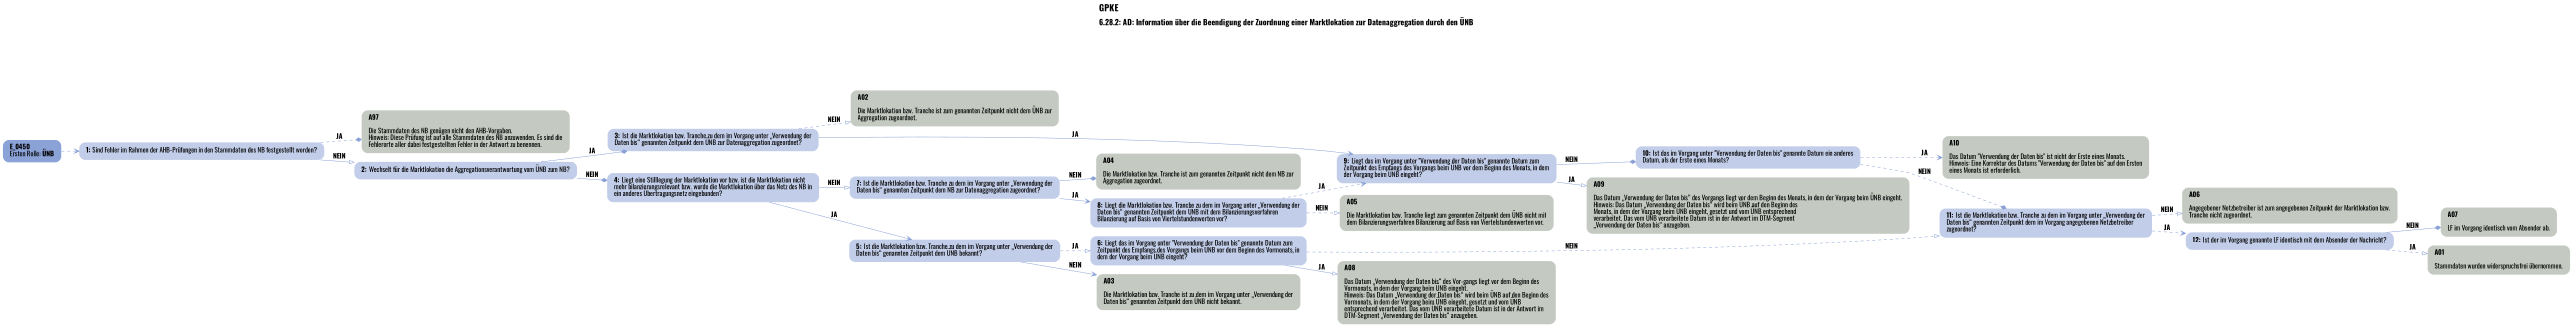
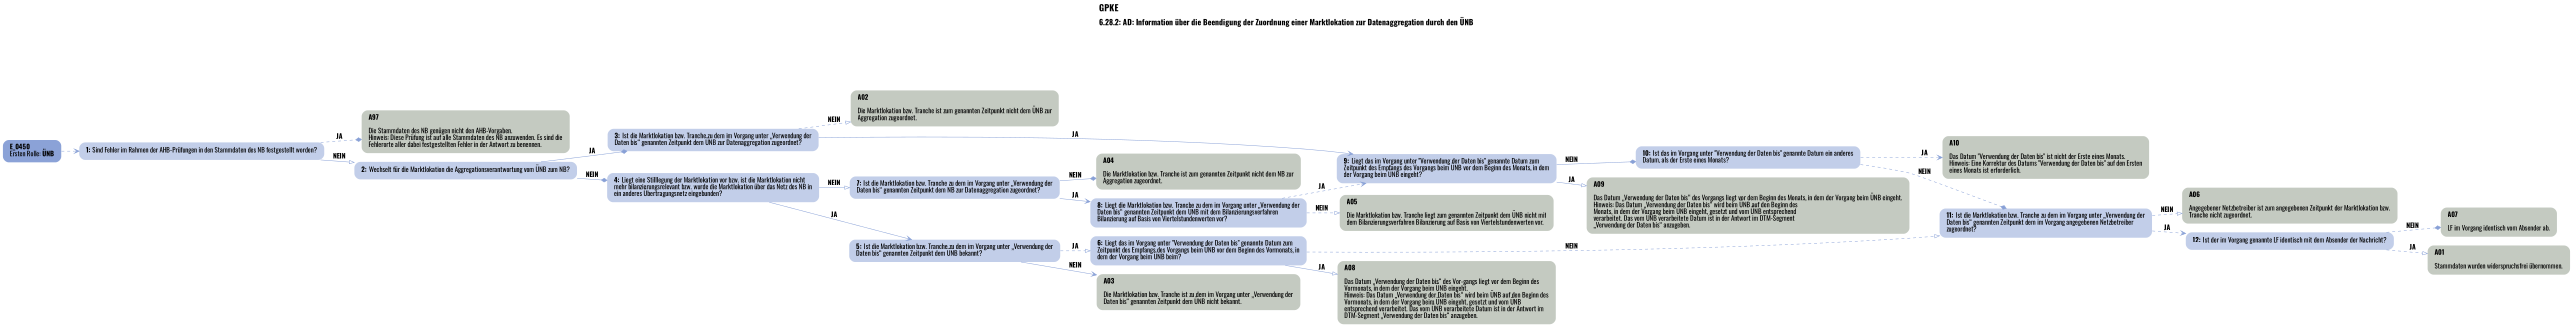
  digraph {
    concentrate=true
    fontname=Oswald
    fontsize=12
    label=<<B><FONT POINT-SIZE="18">GPKE</FONT></B><BR align="left"/><BR/><B><FONT POINT-SIZE="16">6.28.2: AD: Information über die Beendigung der Zuordnung einer Marktlokation zur Datenaggregation durch den ÜNB</FONT></B><BR align="left"/><BR/><BR/><BR/>>
    labelloc=t
    pack=true
    packmode=array
    rankdir=LR
    node [fillcolor="#c2cee9" fontname=Oswald margin="0.2,0.12" penwidth=0.0 shape=box style="filled,rounded"]
    edge [arrowhead=onormal color="#88a0d6" fontname=Oswald style=solid]
    n1 [fillcolor="#8ba2d7" label=<<B>E_0450</B><BR align="left"/><FONT>Ersten Rolle: <B>ÜNB</B></FONT><BR align="center"/>>]
    n2 [label=<<B>1: </B>Sind Fehler im Rahmen der AHB-Prüfungen in den Stammdaten des NB festgestellt worden?<BR align="left"/>>]
    n3 [fillcolor="#c4cac1" label=<<B>A97</B><BR align="left"/><BR align="left"/><FONT>Die Stammdaten des NB genügen nicht den AHB-Vorgaben.<BR align="left"/>Hinweis: Diese Prüfung ist auf alle Stammdaten des NB anzuwenden. Es sind die<BR align="left"/>Fehlerorte aller dabei festgestellten Fehler in der Antwort zu benennen.<BR align="left"/></FONT>>]
    n4 [label=<<B>2: </B>Wechselt für die Marktlokation die Aggregationsverantwortung vom ÜNB zum NB?<BR align="left"/>>]
    n5 [label=<<B>3: </B>Ist die Marktlokation bzw. Tranche zu dem im Vorgang unter „Verwendung der<BR align="left"/>Daten bis“ genannten Zeitpunkt dem ÜNB zur Datenaggregation zugeordnet?<BR align="left"/>>]
    n6 [label=<<B>4: </B>Liegt eine Stilllegung der Marktlokation vor bzw. ist die Marktlokation nicht<BR align="left"/>mehr bilanzierungsrelevant bzw. wurde die Marktlokation über das Netz des NB in<BR align="left"/>ein anderes Übertragungsnetz eingebunden?<BR align="left"/>>]
    n7 [fillcolor="#c4cac1" label=<<B>A02</B><BR align="left"/><BR align="left"/><FONT>Die Marktlokation bzw. Tranche ist zum genannten Zeitpunkt nicht dem ÜNB zur<BR align="left"/>Aggregation zugeordnet.<BR align="left"/></FONT>>]
    n8 [label=<<B>9: </B>Liegt das im Vorgang unter "Verwendung der Daten bis" genannte Datum zum<BR align="left"/>Zeitpunkt des Empfangs des Vorgangs beim ÜNB vor dem Beginn des Monats, in dem<BR align="left"/>der Vorgang beim ÜNB eingeht?<BR align="left"/>>]
    n9 [label=<<B>5: </B>Ist die Marktlokation bzw. Tranche zu dem im Vorgang unter „Verwendung der<BR align="left"/>Daten bis“ genannten Zeitpunkt dem ÜNB bekannt?<BR align="left"/>>]
    n10 [label=<<B>7: </B>Ist die Marktlokation bzw. Tranche zu dem im Vorgang unter „Verwendung der<BR align="left"/>Daten bis“ genannten Zeitpunkt dem NB zur Datenaggregation zugeordnet?<BR align="left"/>>]
    n11 [fillcolor="#c4cac1" label=<<B>A09</B><BR align="left"/><BR align="left"/><FONT>Das Datum „Verwendung der Daten bis“ des Vorgangs liegt vor dem Beginn des Monats, in dem der Vorgang beim ÜNB eingeht.<BR align="left"/>Hinweis: Das Datum „Verwendung der Daten bis“ wird beim ÜNB auf den Beginn des<BR align="left"/>Monats, in dem der Vorgang beim ÜNB eingeht, gesetzt und vom ÜNB entsprechend<BR align="left"/>verarbeitet. Das vom ÜNB verarbeitete Datum ist in der Antwort im DTM-Segment<BR align="left"/>„Verwendung der Daten bis“ anzugeben.<BR align="left"/></FONT>>]
    n12 [label=<<B>10: </B>Ist das im Vorgang unter "Verwendung der Daten bis" genannte Datum ein anderes<BR align="left"/>Datum, als der Erste eines Monats?<BR align="left"/>>]
    n13 [fillcolor="#c4cac1" label=<<B>A03</B><BR align="left"/><BR align="left"/><FONT>Die Marktlokation bzw. Tranche ist zu dem im Vorgang unter „Verwendung der<BR align="left"/>Daten bis“ genannten Zeitpunkt dem ÜNB nicht bekannt.<BR align="left"/></FONT>>]
-   n14 [label=<<B>6: </B>Liegt das im Vorgang unter "Verwendung der Daten bis" genannte Datum zum<BR align="left"/>Zeitpunkt des Empfangs des Vorgangs beim ÜNB vor dem Beginn des Vormonats, in<BR align="left"/>dem der Vorgang beim ÜNB eingeht?<BR align="left"/>>]
+   n14 [label=<<B>6: </B>Liegt das im Vorgang unter "Verwendung der Daten bis" genannte Datum zum<BR align="left"/>Zeitpunkt des Empfangs des Vorgangs beim ÜNB vor dem Beginn des Vormonats, in<BR align="left"/>dem der Vorgang beim ÜNB beim?<BR align="left"/>>]
    n15 [fillcolor="#c4cac1" label=<<B>A04</B><BR align="left"/><BR align="left"/><FONT>Die Marktlokation bzw. Tranche ist zum genannten Zeitpunkt nicht dem NB zur<BR align="left"/>Aggregation zugeordnet.<BR align="left"/></FONT>>]
    n16 [label=<<B>8: </B>Liegt die Marktlokation bzw. Tranche zu dem im Vorgang unter „Verwendung der<BR align="left"/>Daten bis“ genannten Zeitpunkt dem ÜNB mit dem Bilanzierungsverfahren<BR align="left"/>Bilanzierung auf Basis von Viertelstundenwerten vor?<BR align="left"/>>]
    n17 [fillcolor="#c4cac1" label=<<B>A08</B><BR align="left"/><BR align="left"/><FONT>Das Datum „Verwendung der Daten bis“ des Vor-gangs liegt vor dem Beginn des<BR align="left"/>Vormonats, in dem der Vorgang beim ÜNB eingeht.<BR align="left"/>Hinweis: Das Datum „Verwendung der Daten bis“ wird beim ÜNB auf den Beginn des<BR align="left"/>Vormonats, in dem der Vorgang beim ÜNB eingeht, gesetzt und vom ÜNB<BR align="left"/>entsprechend verarbeitet. Das vom ÜNB verarbeitete Datum ist in der Antwort im<BR align="left"/>DTM-Segment „Verwendung der Daten bis“ anzugeben.<BR align="left"/></FONT>>]
    n18 [label=<<B>11: </B>Ist die Marktlokation bzw. Tranche zu dem im Vorgang unter „Verwendung der<BR align="left"/>Daten bis“ genannten Zeitpunkt dem im Vorgang angegebenen Netzbetreiber<BR align="left"/>zugeordnet?<BR align="left"/>>]
    n19 [fillcolor="#c4cac1" label=<<B>A06</B><BR align="left"/><BR align="left"/><FONT>Angegebener Netzbetreiber ist zum angegebenen Zeitpunkt der Marktlokation bzw.<BR align="left"/>Tranche nicht zugeordnet.<BR align="left"/></FONT>>]
    n20 [label=<<B>12: </B>Ist der im Vorgang genannte LF identisch mit dem Absender der Nachricht?<BR align="left"/>>]
    n21 [fillcolor="#c4cac1" label=<<B>A05</B><BR align="left"/><BR align="left"/><FONT>Die Marktlokation bzw. Tranche liegt zum genannten Zeitpunkt dem ÜNB nicht mit<BR align="left"/>dem Bilanzierungsverfahren Bilanzierung auf Basis von Viertelstundenwerten vor.<BR align="left"/></FONT>>]
    n22 [fillcolor="#c4cac1" label=<<B>A10</B><BR align="left"/><BR align="left"/><FONT>Das Datum "Verwendung der Daten bis" ist nicht der Erste eines Monats.<BR align="left"/>Hinweis: Eine Korrektur des Datums "Verwendung der Daten bis" auf den Ersten<BR align="left"/>eines Monats ist erforderlich.<BR align="left"/></FONT>>]
    n23 [fillcolor="#c4cac1" label=<<B>A07</B><BR align="left"/><BR align="left"/><FONT>LF im Vorgang identisch vom Absender ab.<BR align="left"/></FONT>>]
    n24 [fillcolor="#c4cac1" label=<<B>A01</B><BR align="left"/><BR align="left"/><FONT>Stammdaten wurden widerspruchsfrei übernommen.<BR align="left"/></FONT>>]
    n1 -> n2 [arrowhead=vee style=dashed]
    n2 -> n3 [arrowhead=diamond label=<<B>JA</B>> style=dashed]
    n2 -> n4 [label=<<B>NEIN</B>>]
    n4 -> n5 [arrowhead=diamond label=<<B>JA</B>>]
    n4 -> n6 [arrowhead=diamond label=<<B>NEIN</B>>]
    n5 -> n7 [label=<<B>NEIN</B>> style=dashed]
    n5 -> n8 [arrowhead=vee label=<<B>JA</B>>]
    n6 -> n9 [arrowhead=vee label=<<B>JA</B>>]
    n6 -> n10 [label=<<B>NEIN</B>>]
    n8 -> n11 [label=<<B>JA</B>>]
    n8 -> n12 [arrowhead=diamond label=<<B>NEIN</B>>]
    n9 -> n13 [arrowhead=vee label=<<B>NEIN</B>>]
    n9 -> n14 [label=<<B>JA</B>> style=dashed]
    n10 -> n15 [arrowhead=diamond label=<<B>NEIN</B>>]
    n10 -> n16 [arrowhead=vee label=<<B>JA</B>>]
    n12 -> n18 [arrowhead=diamond label=<<B>NEIN</B>> style=dashed]
    n12 -> n22 [arrowhead=vee label=<<B>JA</B>> style=dashed]
    n14 -> n17 [label=<<B>JA</B>>]
    n14 -> n18 [label=<<B>NEIN</B>> style=dashed]
    n16 -> n8 [arrowhead=vee label=<<B>JA</B>> style=dashed]
    n16 -> n21 [label=<<B>NEIN</B>> style=dashed]
    n18 -> n19 [label=<<B>NEIN</B>> style=dashed]
    n18 -> n20 [arrowhead=vee label=<<B>JA</B>> style=dashed]
-   n20 -> n23 [arrowhead=diamond label=<<B>NEIN</B>>]
+   n20 -> n23 [arrowhead=diamond label=<<B>NEIN</B>> style=dashed]
    n20 -> n24 [label=<<B>JA</B>> style=dashed]
  }
